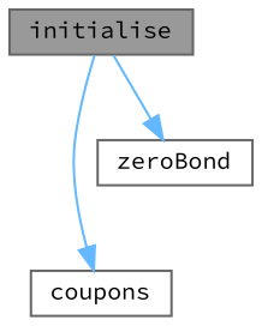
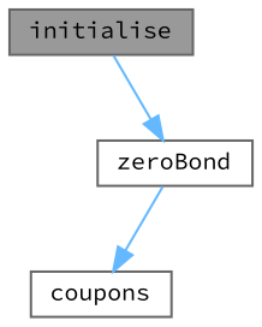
  digraph {
    fontname="Source Code Pro"
    rankdir=TB
    node [color=grey40 fillcolor=white fontname="Source Code Pro" fontsize=10 shape=box style=filled]
    edge [color=steelblue1 fontname="Source Code Pro" fontsize=10 labelfontname=Helvetica labelfontsize=10 style=solid]
    n1 [color=gray40 fillcolor=grey60 fontcolor=black height=0.2 label=initialise width=0.4]
    n2 [height=0.2 label=coupons width=0.4]
    n3 [height=0.2 label=zeroBond width=0.4]
-   n1 -> n2
+   n3 -> n2
    n1 -> n3
  }
